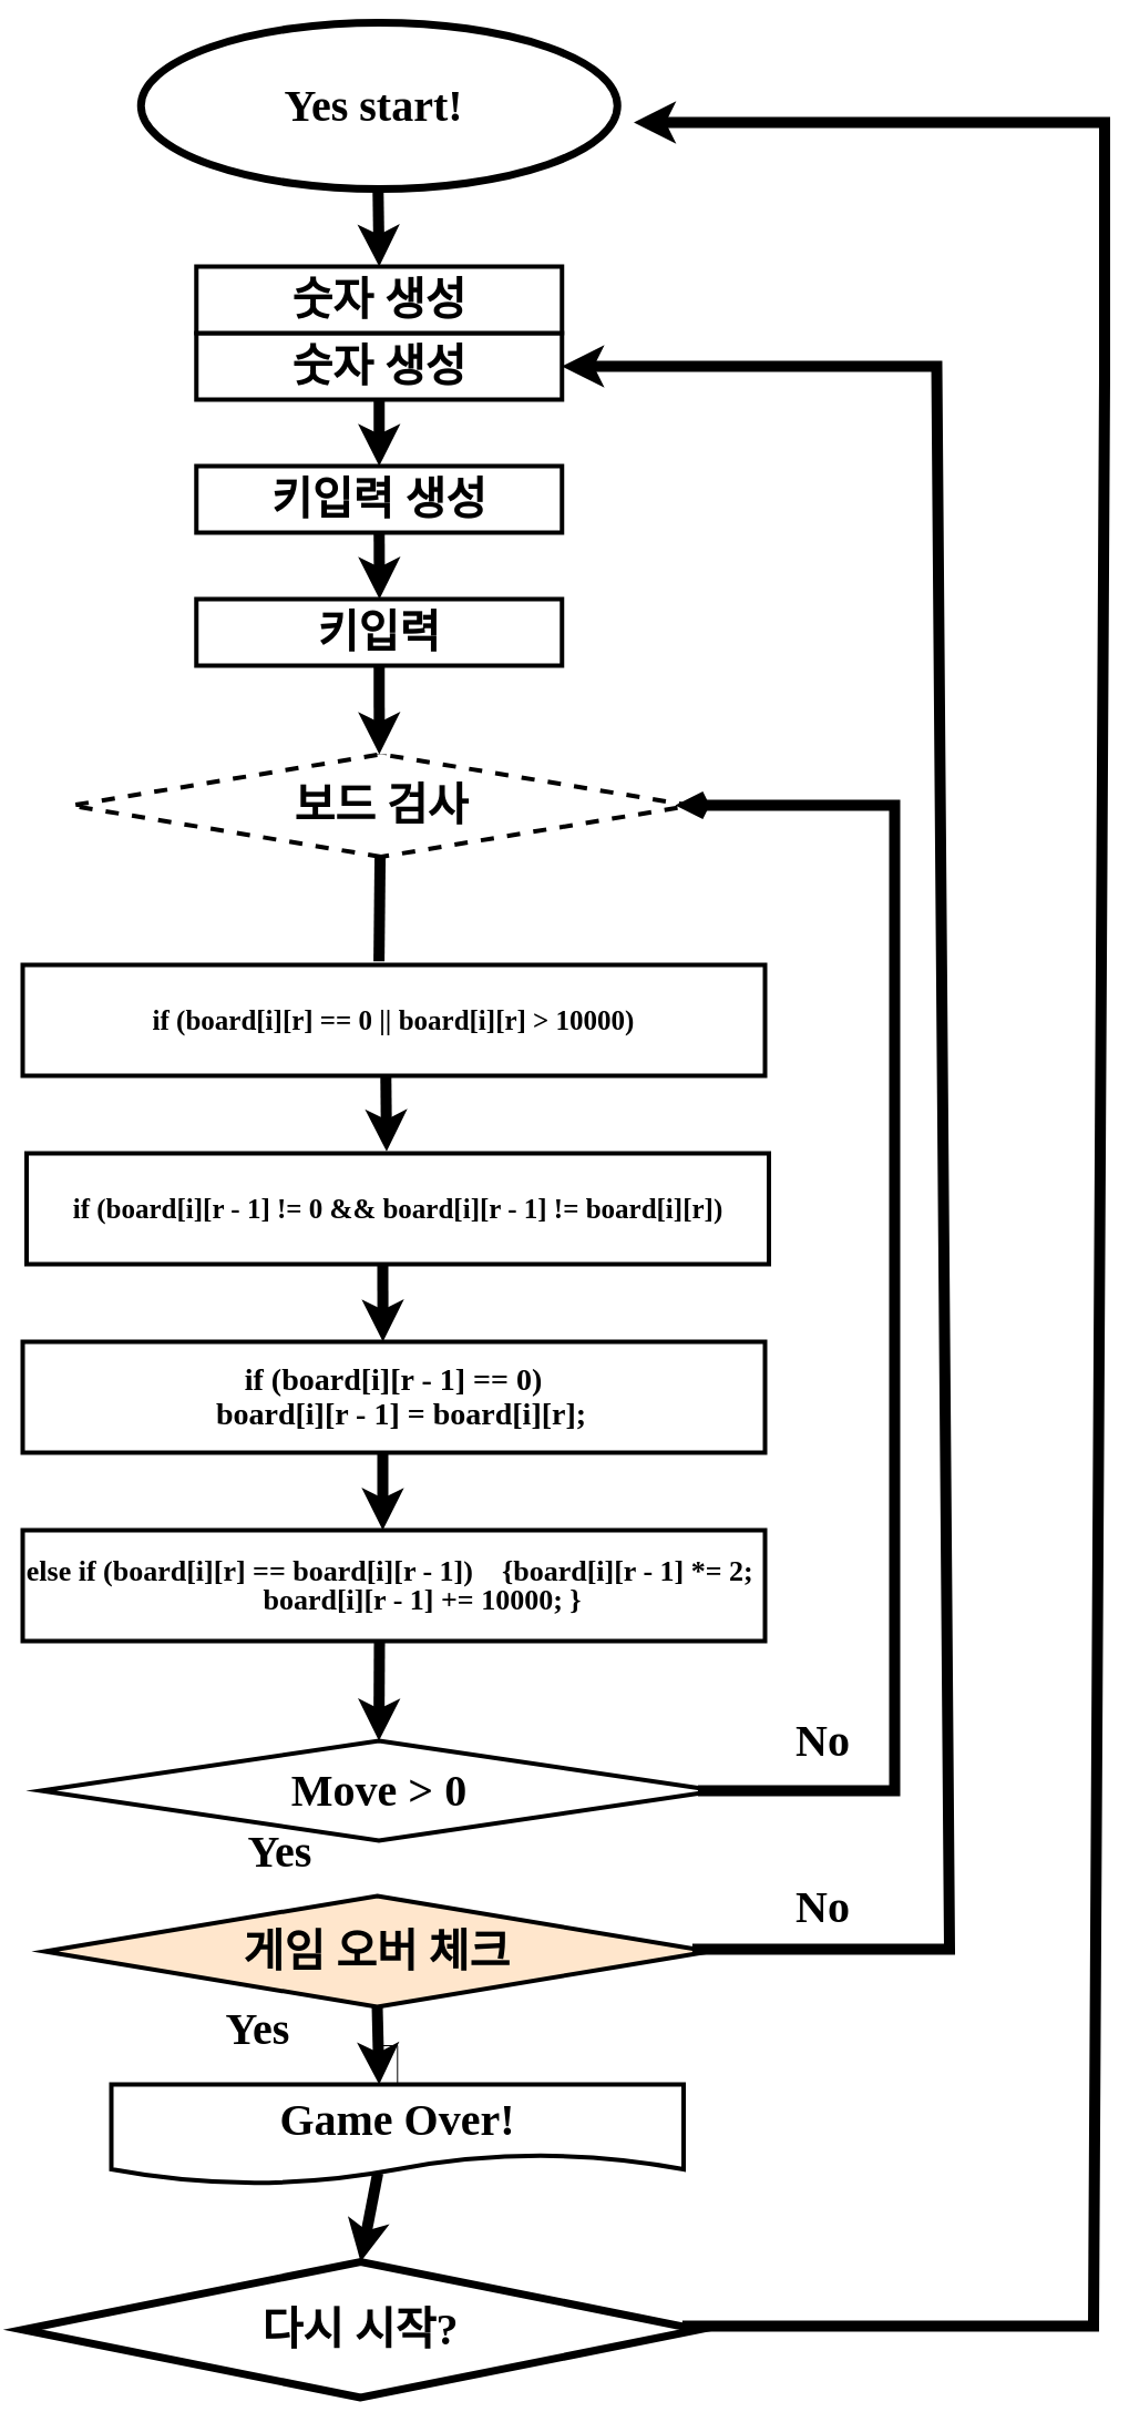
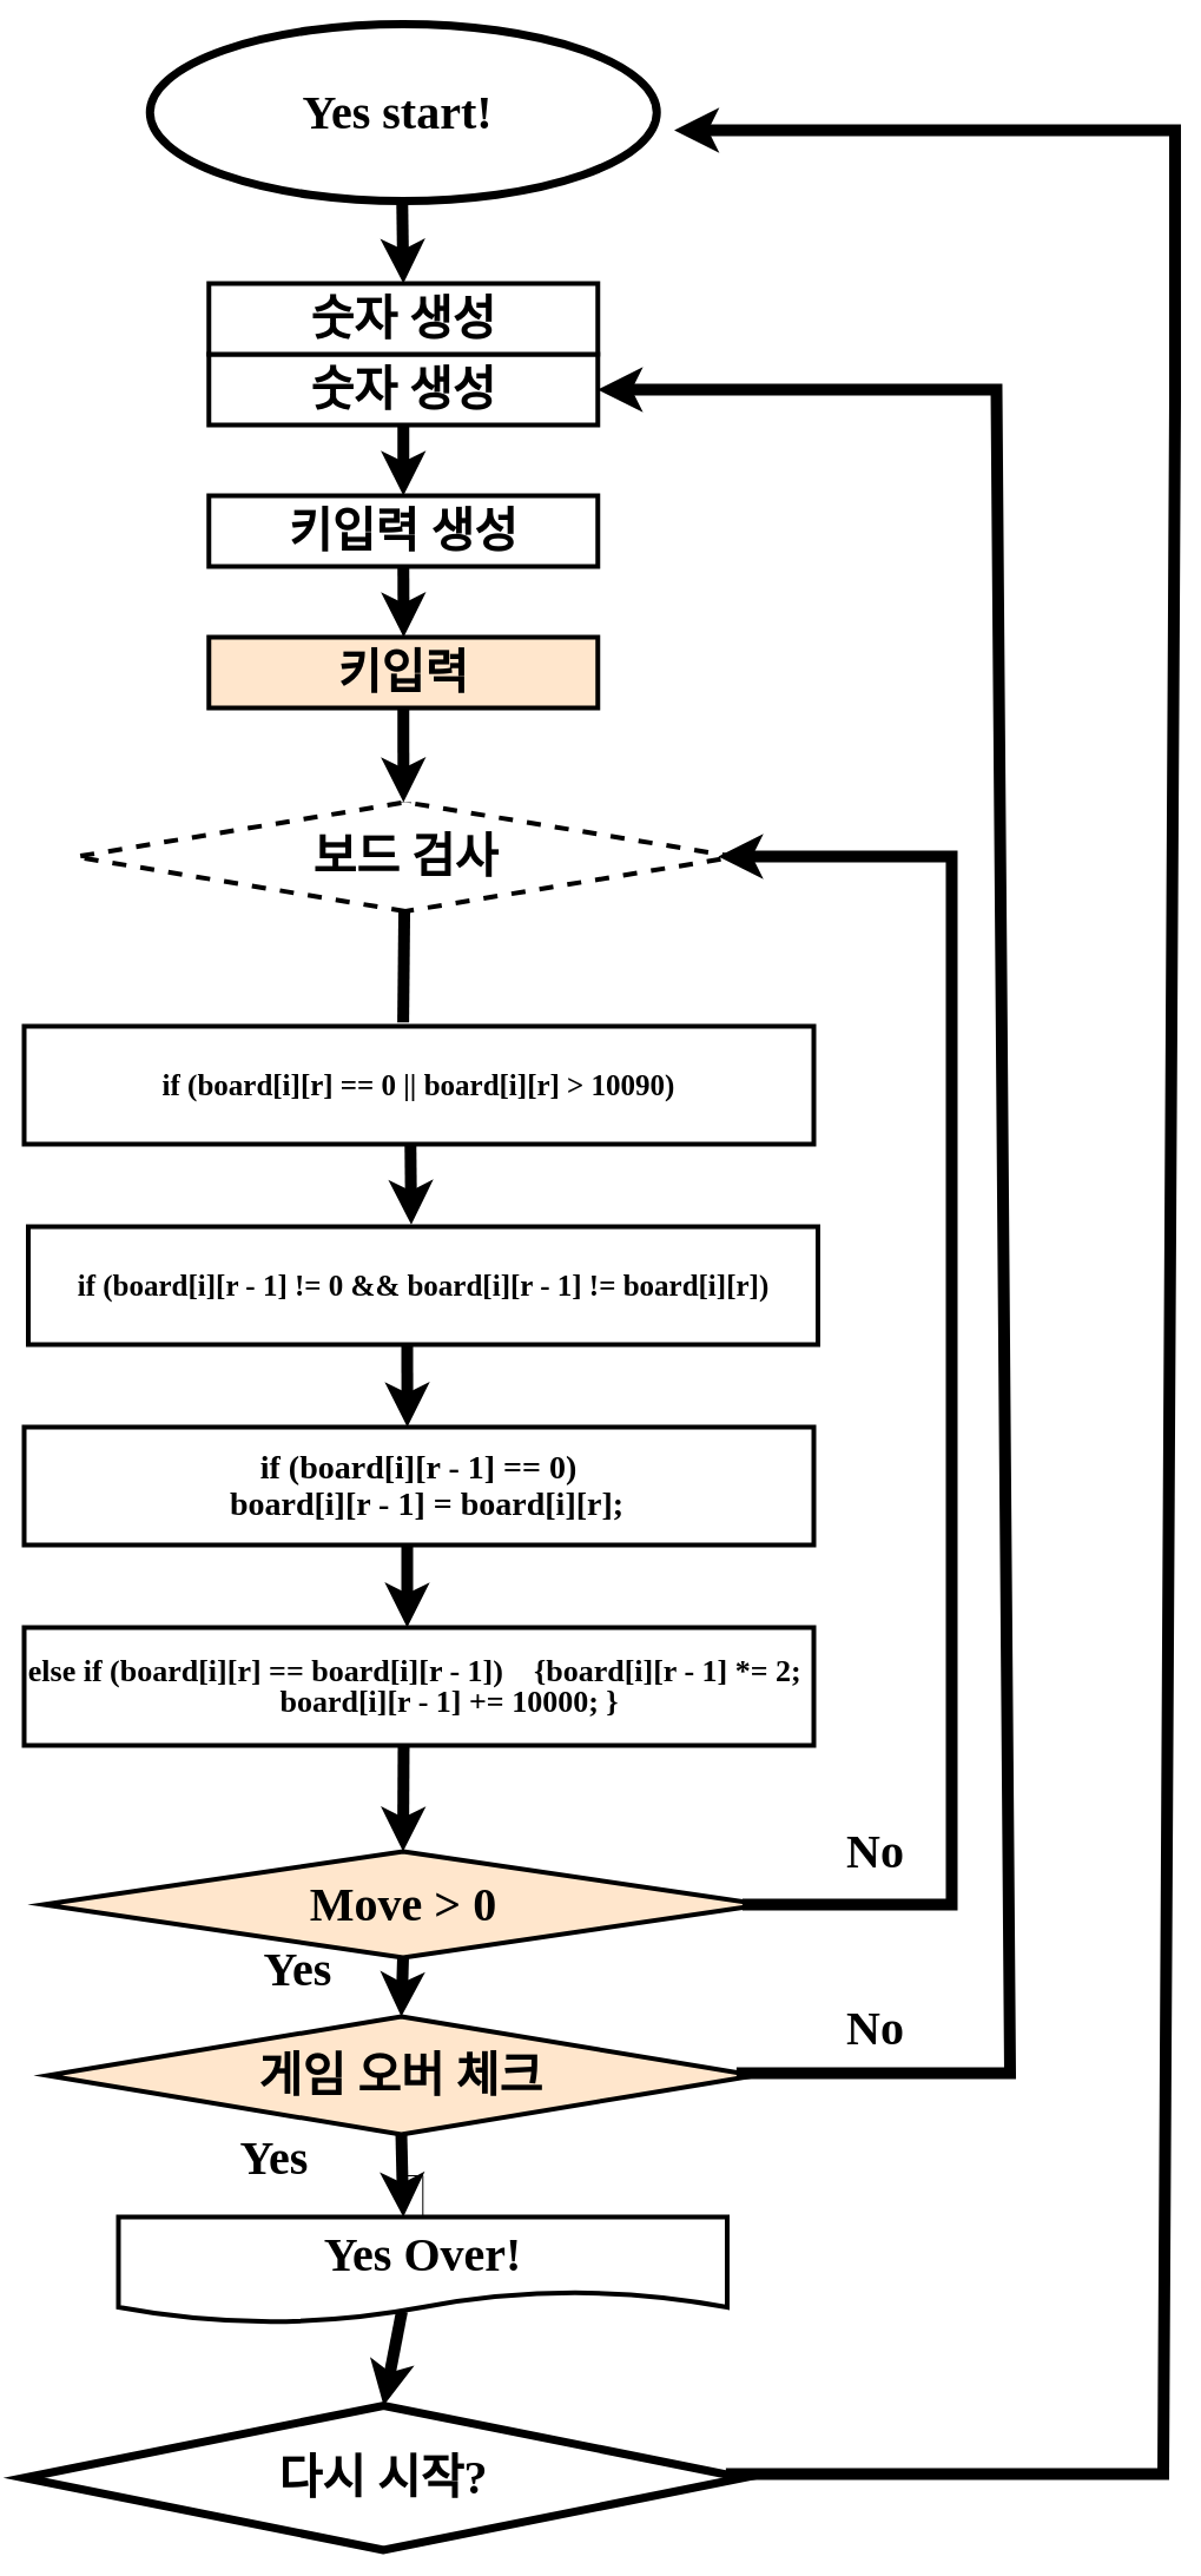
  <mxCell id="0" />
  <mxCell id="1" parent="0" />
  <mxCell id="2" value="Yes start!&amp;nbsp;" style="ellipse;whiteSpace=wrap;html=1;strokeWidth=7;fontSize=40;fontStyle=1;fontFamily=Lucida Console;" parent="1" vertex="1"><mxGeometry x="126.75" y="20" width="430" height="150" as="geometry" /></mxCell>
  <mxCell id="3" value="키입력 생성" style="rounded=0;whiteSpace=wrap;html=1;fontSize=40;strokeWidth=4;fontStyle=1;fontFamily=Lucida Console;" parent="1" vertex="1"><mxGeometry x="176.75" y="420" width="330" height="60" as="geometry" /></mxCell>
  <mxCell id="4" value="숫자 생성" style="rounded=0;whiteSpace=wrap;html=1;fontSize=40;strokeWidth=4;fontStyle=1;fontFamily=Lucida Console;" parent="1" vertex="1"><mxGeometry x="176.75" y="300" width="330" height="60" as="geometry" /></mxCell>
  <mxCell id="5" value="" style="endArrow=none;html=1;rounded=0;fontSize=40;strokeWidth=10;exitX=0.5;exitY=1;exitDx=0;exitDy=0;fontStyle=1;fontFamily=Lucida Console;entryX=0.48;entryY=-0.033;entryDx=0;entryDy=0;entryPerimeter=0;" parent="1" source="6" target="36" edge="1"><mxGeometry width="50" height="50" relative="1" as="geometry"><mxPoint x="480" y="630" as="sourcePoint" /><mxPoint x="345.77" y="868.1" as="targetPoint" /></mxGeometry></mxCell>
  <mxCell id="6" value="보드 검사" style="rhombus;whiteSpace=wrap;html=1;fontSize=40;strokeWidth=4;direction=west;fontStyle=1;fontFamily=Lucida Console;dashed=1;" parent="1" vertex="1"><mxGeometry x="63.5" y="680" width="560" height="92.5" as="geometry" /></mxCell>
  <mxCell id="7" value="" style="edgeStyle=orthogonalEdgeStyle;rounded=0;orthogonalLoop=1;jettySize=auto;html=1;fontFamily=Lucida Console;fontSize=37;" parent="1" source="8" target="9" edge="1"><mxGeometry relative="1" as="geometry" /></mxCell>
- <mxCell id="8" value="Game Over!" style="shape=document;whiteSpace=wrap;html=1;boundedLbl=1;fontSize=40;strokeWidth=4;fontStyle=1;fontFamily=Lucida Console;" parent="1" vertex="1"><mxGeometry x="100" y="1880" width="516.5" height="90" as="geometry" /></mxCell>
+ <mxCell id="8" value="Yes Over!" style="shape=document;whiteSpace=wrap;html=1;boundedLbl=1;fontSize=40;strokeWidth=4;fontStyle=1;fontFamily=Lucida Console;" parent="1" vertex="1"><mxGeometry x="100" y="1880" width="516.5" height="90" as="geometry" /></mxCell>
  <mxCell id="9" value="게임 오버 체크" style="rhombus;whiteSpace=wrap;html=1;fontSize=40;strokeWidth=4;fontStyle=1;fontFamily=Lucida Console;fillColor=#ffe6cc;" parent="1" vertex="1"><mxGeometry x="40" y="1710" width="600" height="100" as="geometry" /></mxCell>
  <mxCell id="10" value="" style="endArrow=classic;html=1;rounded=0;fontSize=40;strokeWidth=10;entryX=0.5;entryY=1;entryDx=0;entryDy=0;fontStyle=1;fontFamily=Lucida Console;" parent="1" target="26" edge="1"><mxGeometry width="50" height="50" relative="1" as="geometry"><mxPoint x="340.5" y="1960" as="sourcePoint" /><mxPoint x="340.689" y="2030" as="targetPoint" /></mxGeometry></mxCell>
  <mxCell id="11" value="Yes" style="text;html=1;resizable=0;autosize=1;align=center;verticalAlign=middle;points=[];fillColor=none;strokeColor=none;rounded=0;fontSize=40;fontStyle=1;fontFamily=Lucida Console;" parent="1" vertex="1"><mxGeometry x="201.5" y="1640" width="100" height="60" as="geometry" /></mxCell>
  <mxCell id="12" value="No" style="text;html=1;resizable=0;autosize=1;align=center;verticalAlign=middle;points=[];fillColor=none;strokeColor=none;rounded=0;fontSize=40;fontStyle=1;fontFamily=Lucida Console;" parent="1" vertex="1"><mxGeometry x="706.5" y="1540" width="70" height="60" as="geometry" /></mxCell>
  <mxCell id="13" value="&lt;div style=&quot;font-size: 25px;&quot;&gt;&lt;font style=&quot;font-size: 25px;&quot;&gt;&lt;span style=&quot;&quot;&gt;if (board[i][r - 1] != 0 &amp;amp;&amp;amp; board[i][r - 1] != board[i][r])&lt;/span&gt;&lt;/font&gt;&lt;/div&gt;" style="rounded=0;whiteSpace=wrap;html=1;fontSize=12;strokeWidth=4;verticalAlign=middle;shadow=0;rounded=0;fontStyle=1;fontFamily=Lucida Console;" parent="1" vertex="1"><mxGeometry x="23.5" y="1040" width="670" height="100" as="geometry" /></mxCell>
  <mxCell id="14" value="&lt;div style=&quot;font-size: 26px; line-height: 1;&quot;&gt;&lt;div&gt;&lt;span&gt;else if (board[i][r] == board[i][r - 1])&amp;nbsp; &amp;nbsp;&amp;nbsp;&lt;/span&gt;&lt;span style=&quot;background-color: initial;&quot;&gt;{&lt;/span&gt;&lt;span style=&quot;background-color: initial;&quot;&gt;board[i][r - 1] *= 2;&amp;nbsp; &amp;nbsp; &amp;nbsp; &amp;nbsp; &amp;nbsp; &amp;nbsp; &lt;/span&gt;&lt;span style=&quot;background-color: initial;&quot;&gt;board[i][r - 1] += 10000; }&amp;nbsp;&amp;nbsp;&lt;/span&gt;&lt;/div&gt;&lt;/div&gt;" style="rounded=0;whiteSpace=wrap;html=1;fontSize=12;strokeWidth=4;verticalAlign=middle;shadow=0;rounded=0;fontStyle=1;fontFamily=Lucida Console;" parent="1" vertex="1"><mxGeometry x="20" y="1380" width="670" height="100" as="geometry" /></mxCell>
  <mxCell id="15" value="" style="endArrow=classic;html=1;rounded=0;fontSize=40;strokeWidth=10;fontStyle=1;fontFamily=Lucida Console;exitX=0.484;exitY=1;exitDx=0;exitDy=0;exitPerimeter=0;entryX=0.485;entryY=-0.017;entryDx=0;entryDy=0;entryPerimeter=0;" parent="1" target="13" edge="1"><mxGeometry width="50" height="50" relative="1" as="geometry"><mxPoint x="347.78" y="970" as="sourcePoint" /><mxPoint x="348" y="1010" as="targetPoint" /></mxGeometry></mxCell>
+ <mxCell id="16" value="" style="endArrow=classic;html=1;rounded=0;fontSize=40;strokeWidth=10;shadow=0;entryX=0.5;entryY=0;entryDx=0;entryDy=0;exitX=0.5;exitY=1;exitDx=0;exitDy=0;fontStyle=1;fontFamily=Lucida Console;" parent="1" source="18" target="9" edge="1"><mxGeometry width="50" height="50" relative="1" as="geometry"><mxPoint x="320" y="1360" as="sourcePoint" /><mxPoint x="320" y="1440" as="targetPoint" /><Array as="points" /></mxGeometry></mxCell>
  <mxCell id="17" value="" style="endArrow=classic;html=1;rounded=0;fontSize=40;strokeWidth=10;entryX=0.5;entryY=0;entryDx=0;entryDy=0;fontStyle=1;fontFamily=Lucida Console;" parent="1" edge="1"><mxGeometry width="50" height="50" relative="1" as="geometry"><mxPoint x="340.75" y="170" as="sourcePoint" /><mxPoint x="341.75" y="240" as="targetPoint" /><Array as="points" /></mxGeometry></mxCell>
- <mxCell id="18" value="Move &amp;gt; 0" style="rhombus;whiteSpace=wrap;html=1;fontSize=40;strokeWidth=4;fontStyle=1;fontFamily=Lucida Console;" parent="1" vertex="1"><mxGeometry x="36.5" y="1570" width="610" height="90" as="geometry" /></mxCell>
- <mxCell id="19" value="" style="endArrow=open;html=1;rounded=0;fontSize=40;strokeWidth=10;exitX=0.972;exitY=0.5;exitDx=0;exitDy=0;exitPerimeter=0;entryX=0.026;entryY=0.503;entryDx=0;entryDy=0;fontStyle=1;fontFamily=Lucida Console;entryPerimeter=0;" parent="1" source="18" edge="1" target="6"><mxGeometry width="50" height="50" relative="1" as="geometry"><mxPoint x="796.5" y="1090" as="sourcePoint" /><mxPoint x="631.6" y="750.043" as="targetPoint" /><Array as="points"><mxPoint x="807" y="1615" /><mxPoint x="807" y="726" /></Array></mxGeometry></mxCell>
- <mxCell id="21" value="키입력" style="rounded=0;whiteSpace=wrap;html=1;fontSize=40;strokeWidth=4;fontStyle=1;fontFamily=Lucida Console;" parent="1" vertex="1"><mxGeometry x="176.75" y="540" width="330" height="60" as="geometry" /></mxCell>
+ <mxCell id="18" value="Move &amp;gt; 0" style="rhombus;whiteSpace=wrap;html=1;fontSize=40;strokeWidth=4;fontStyle=1;fontFamily=Lucida Console;fillColor=#ffe6cc;" parent="1" vertex="1"><mxGeometry x="36.5" y="1570" width="610" height="90" as="geometry" /></mxCell>
+ <mxCell id="19" value="" style="endArrow=classic;html=1;rounded=0;fontSize=40;strokeWidth=10;exitX=0.972;exitY=0.5;exitDx=0;exitDy=0;exitPerimeter=0;entryX=0.026;entryY=0.503;entryDx=0;entryDy=0;fontStyle=1;fontFamily=Lucida Console;entryPerimeter=0;" parent="1" source="18" edge="1" target="6"><mxGeometry width="50" height="50" relative="1" as="geometry"><mxPoint x="796.5" y="1090" as="sourcePoint" /><mxPoint x="631.6" y="750.043" as="targetPoint" /><Array as="points"><mxPoint x="807" y="1615" /><mxPoint x="807" y="726" /></Array></mxGeometry></mxCell>
+ <mxCell id="20" value="" style="edgeStyle=orthogonalEdgeStyle;rounded=0;orthogonalLoop=1;jettySize=auto;html=1;fontFamily=Lucida Console;fontSize=37;" parent="1" source="21" target="3" edge="1"><mxGeometry relative="1" as="geometry" /></mxCell>
+ <mxCell id="21" value="키입력" style="rounded=0;whiteSpace=wrap;html=1;fontSize=40;strokeWidth=4;fontStyle=1;fontFamily=Lucida Console;fillColor=#ffe6cc;" parent="1" vertex="1"><mxGeometry x="176.75" y="540" width="330" height="60" as="geometry" /></mxCell>
  <mxCell id="22" value="숫자 생성" style="rounded=0;whiteSpace=wrap;html=1;fontSize=40;strokeWidth=4;fontStyle=1;fontFamily=Lucida Console;" parent="1" vertex="1"><mxGeometry x="176.75" y="240" width="330" height="60" as="geometry" /></mxCell>
  <mxCell id="23" value="" style="endArrow=classic;html=1;rounded=0;fontSize=40;strokeWidth=10;exitX=0.974;exitY=0.48;exitDx=0;exitDy=0;exitPerimeter=0;fontStyle=1;fontFamily=Lucida Console;entryX=1;entryY=0.5;entryDx=0;entryDy=0;" parent="1" source="9" edge="1" target="4"><mxGeometry width="50" height="50" relative="1" as="geometry"><mxPoint x="623.64" y="1765" as="sourcePoint" /><mxPoint x="555" y="330" as="targetPoint" /><Array as="points"><mxPoint x="856.5" y="1758" /><mxPoint x="845" y="330" /></Array></mxGeometry></mxCell>
  <mxCell id="24" value="Yes" style="text;html=1;resizable=0;autosize=1;align=center;verticalAlign=middle;points=[];fillColor=none;strokeColor=none;rounded=0;fontSize=40;fontStyle=1;fontFamily=Lucida Console;" parent="1" vertex="1"><mxGeometry x="181.5" y="1800" width="100" height="60" as="geometry" /></mxCell>
  <mxCell id="25" value="No" style="text;html=1;resizable=0;autosize=1;align=center;verticalAlign=middle;points=[];fillColor=none;strokeColor=none;rounded=0;fontSize=40;fontStyle=1;fontFamily=Lucida Console;" parent="1" vertex="1"><mxGeometry x="706.5" y="1690" width="70" height="60" as="geometry" /></mxCell>
  <mxCell id="26" value="다시 시작?" style="rhombus;whiteSpace=wrap;html=1;fontSize=40;strokeWidth=7;direction=west;fontStyle=1;fontFamily=Lucida Console;" parent="1" vertex="1"><mxGeometry x="20" y="2040" width="610" height="122.5" as="geometry" /></mxCell>
  <mxCell id="27" value="" style="endArrow=classic;html=1;rounded=0;fontSize=40;strokeWidth=10;fontStyle=1;fontFamily=Lucida Console;entryX=0.468;entryY=0;entryDx=0;entryDy=0;entryPerimeter=0;exitX=0.5;exitY=1;exitDx=0;exitDy=0;" parent="1" source="9" target="8" edge="1"><mxGeometry width="50" height="50" relative="1" as="geometry"><mxPoint x="341.5" y="1820" as="sourcePoint" /><mxPoint x="339" y="1870" as="targetPoint" /><Array as="points" /></mxGeometry></mxCell>
  <mxCell id="28" value="" style="endArrow=classic;html=1;rounded=0;fontSize=40;strokeWidth=10;exitX=0.024;exitY=0.527;exitDx=0;exitDy=0;exitPerimeter=0;entryX=0.996;entryY=0.467;entryDx=0;entryDy=0;entryPerimeter=0;fontStyle=1;fontFamily=Lucida Console;" parent="1" source="26" edge="1"><mxGeometry width="50" height="50" relative="1" as="geometry"><mxPoint x="533" y="1775" as="sourcePoint" /><mxPoint x="571.53" y="110.05" as="targetPoint" /><Array as="points"><mxPoint x="986.5" y="2098" /><mxPoint x="996.5" y="340" /><mxPoint x="996.5" y="110" /><mxPoint x="711.5" y="110" /></Array></mxGeometry></mxCell>
  <mxCell id="29" value="" style="endArrow=classic;html=1;rounded=0;fontSize=40;strokeWidth=10;fontStyle=1;fontFamily=Lucida Console;entryX=0.5;entryY=0;entryDx=0;entryDy=0;exitX=0.5;exitY=1;exitDx=0;exitDy=0;" parent="1" edge="1"><mxGeometry width="50" height="50" relative="1" as="geometry"><mxPoint x="341.75" y="360" as="sourcePoint" /><mxPoint x="341.75" y="420" as="targetPoint" /><Array as="points" /></mxGeometry></mxCell>
  <mxCell id="30" value="" style="endArrow=classic;html=1;rounded=0;fontSize=40;strokeWidth=10;fontStyle=1;fontFamily=Lucida Console;exitX=0.5;exitY=1;exitDx=0;exitDy=0;" parent="1" edge="1"><mxGeometry width="50" height="50" relative="1" as="geometry"><mxPoint x="341.75" y="480" as="sourcePoint" /><mxPoint x="342" y="540" as="targetPoint" /><Array as="points" /></mxGeometry></mxCell>
  <mxCell id="31" value="" style="endArrow=classic;html=1;rounded=0;fontSize=40;strokeWidth=10;fontStyle=1;fontFamily=Lucida Console;entryX=0.503;entryY=1;entryDx=0;entryDy=0;exitX=0.5;exitY=1;exitDx=0;exitDy=0;entryPerimeter=0;" parent="1" target="6" edge="1"><mxGeometry width="50" height="50" relative="1" as="geometry"><mxPoint x="341.75" y="600" as="sourcePoint" /><mxPoint x="341.75" y="660" as="targetPoint" /><Array as="points" /></mxGeometry></mxCell>
  <mxCell id="32" value="" style="endArrow=classic;html=1;rounded=0;fontSize=40;strokeWidth=10;fontStyle=1;fontFamily=Lucida Console;entryX=0.48;entryY=0;entryDx=0;entryDy=0;entryPerimeter=0;" parent="1" edge="1"><mxGeometry width="50" height="50" relative="1" as="geometry"><mxPoint x="345" y="1140" as="sourcePoint" /><mxPoint x="345.1" y="1210" as="targetPoint" /></mxGeometry></mxCell>
  <mxCell id="33" value="" style="endArrow=classic;html=1;rounded=0;fontSize=40;strokeWidth=10;fontStyle=1;fontFamily=Lucida Console;entryX=0.5;entryY=0;entryDx=0;entryDy=0;" parent="1" target="18" edge="1"><mxGeometry width="50" height="50" relative="1" as="geometry"><mxPoint x="342" y="1480" as="sourcePoint" /><mxPoint x="345" y="1560" as="targetPoint" /><Array as="points" /></mxGeometry></mxCell>
  <mxCell id="34" value="" style="endArrow=classic;html=1;rounded=0;fontSize=40;strokeWidth=10;fontStyle=1;fontFamily=Lucida Console;entryX=0.485;entryY=0;entryDx=0;entryDy=0;entryPerimeter=0;" parent="1" target="14" edge="1"><mxGeometry width="50" height="50" relative="1" as="geometry"><mxPoint x="345" y="1310" as="sourcePoint" /><mxPoint x="345" y="1370" as="targetPoint" /></mxGeometry></mxCell>
  <mxCell id="35" value="&lt;div style=&quot;font-size: 28px; line-height: 1.1;&quot;&gt;&lt;div style=&quot;&quot;&gt;&lt;span style=&quot;background-color: initial;&quot;&gt;if (board[i][r - 1] == 0)&lt;/span&gt;&lt;br&gt;&lt;/div&gt;&lt;div style=&quot;&quot;&gt;&lt;span&gt;&lt;span style=&quot;background-color: initial;&quot;&gt;&amp;nbsp; &amp;nbsp;board[i][r - 1] = board[i][r];&lt;/span&gt;&lt;span style=&quot;background-color: initial;&quot;&gt;&amp;nbsp;&lt;/span&gt;&lt;/span&gt;&lt;/div&gt;&lt;/div&gt;" style="rounded=0;whiteSpace=wrap;html=1;fontSize=12;strokeWidth=4;verticalAlign=middle;shadow=0;rounded=0;fontStyle=1;fontFamily=Lucida Console;" vertex="1" parent="1"><mxGeometry x="20" y="1210" width="670" height="100" as="geometry" /></mxCell>
- <mxCell id="36" value="&lt;div style=&quot;font-size: 25px;&quot;&gt;&lt;span style=&quot;background-color: initial;&quot;&gt;&lt;font style=&quot;font-size: 25px;&quot;&gt;&lt;span&gt;if (board[i][r] == 0 || board[i][r] &amp;gt; 10000)&lt;/span&gt;&lt;/font&gt;&lt;/span&gt;&lt;/div&gt;" style="rounded=0;whiteSpace=wrap;html=1;fontSize=12;strokeWidth=4;verticalAlign=middle;shadow=0;rounded=0;fontStyle=1;fontFamily=Lucida Console;" vertex="1" parent="1"><mxGeometry x="20" y="870" width="670" height="100" as="geometry" /></mxCell>
+ <mxCell id="36" value="&lt;div style=&quot;font-size: 25px;&quot;&gt;&lt;span style=&quot;background-color: initial;&quot;&gt;&lt;font style=&quot;font-size: 25px;&quot;&gt;&lt;span&gt;if (board[i][r] == 0 || board[i][r] &amp;gt; 10090)&lt;/span&gt;&lt;/font&gt;&lt;/span&gt;&lt;/div&gt;" style="rounded=0;whiteSpace=wrap;html=1;fontSize=12;strokeWidth=4;verticalAlign=middle;shadow=0;rounded=0;fontStyle=1;fontFamily=Lucida Console;" vertex="1" parent="1"><mxGeometry x="20" y="870" width="670" height="100" as="geometry" /></mxCell>
